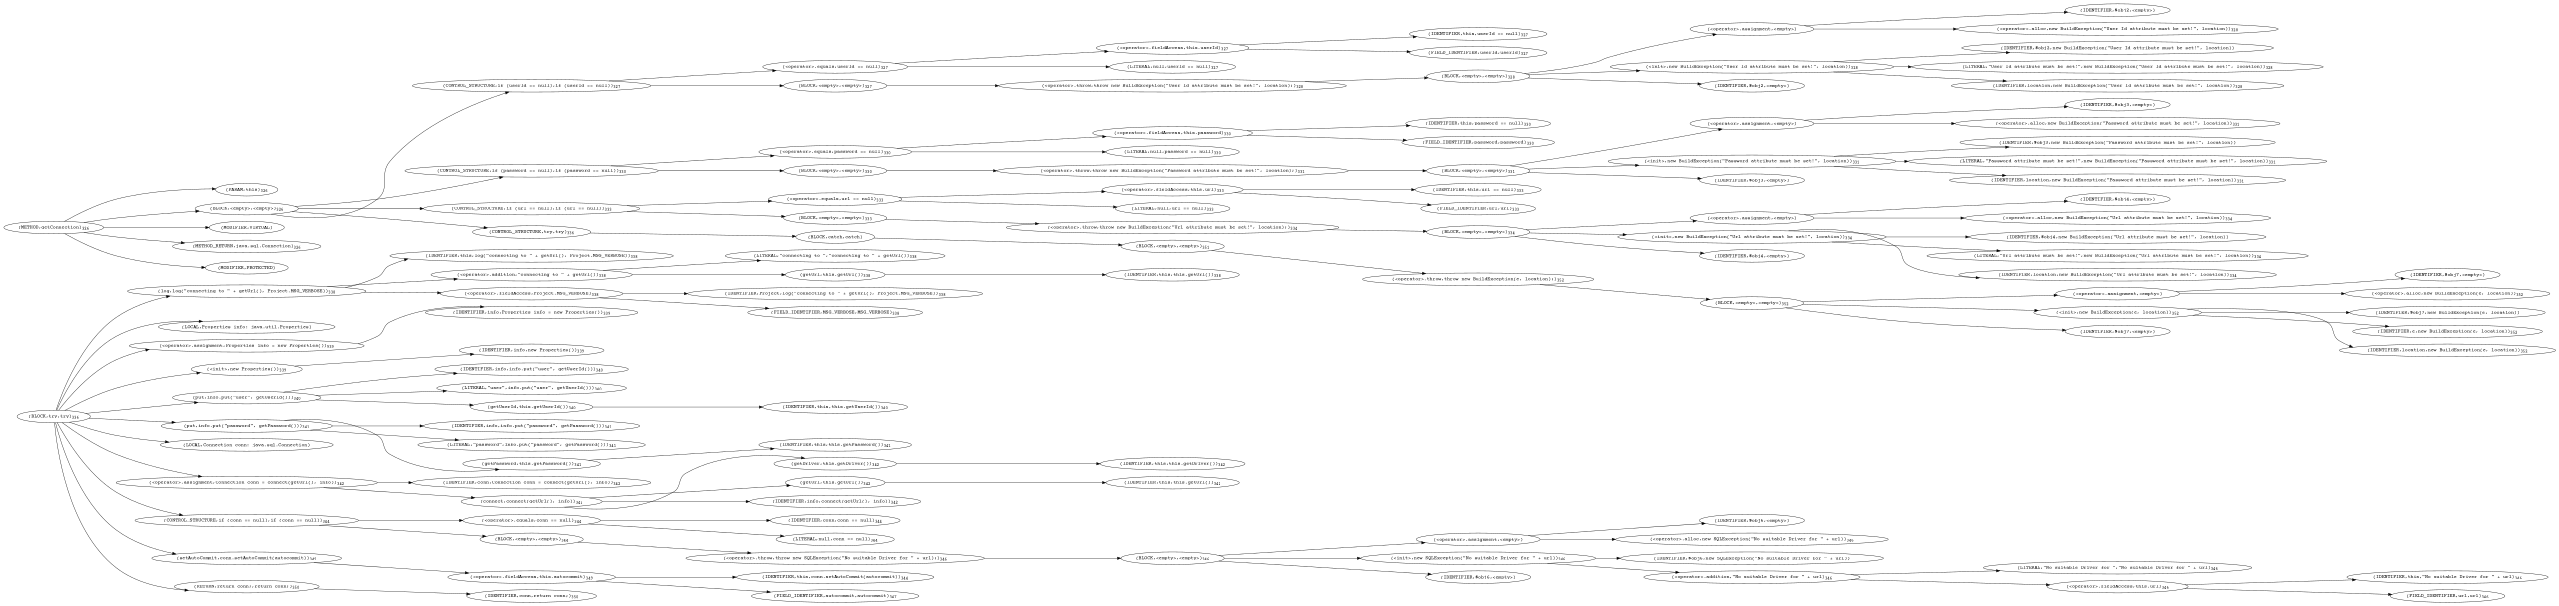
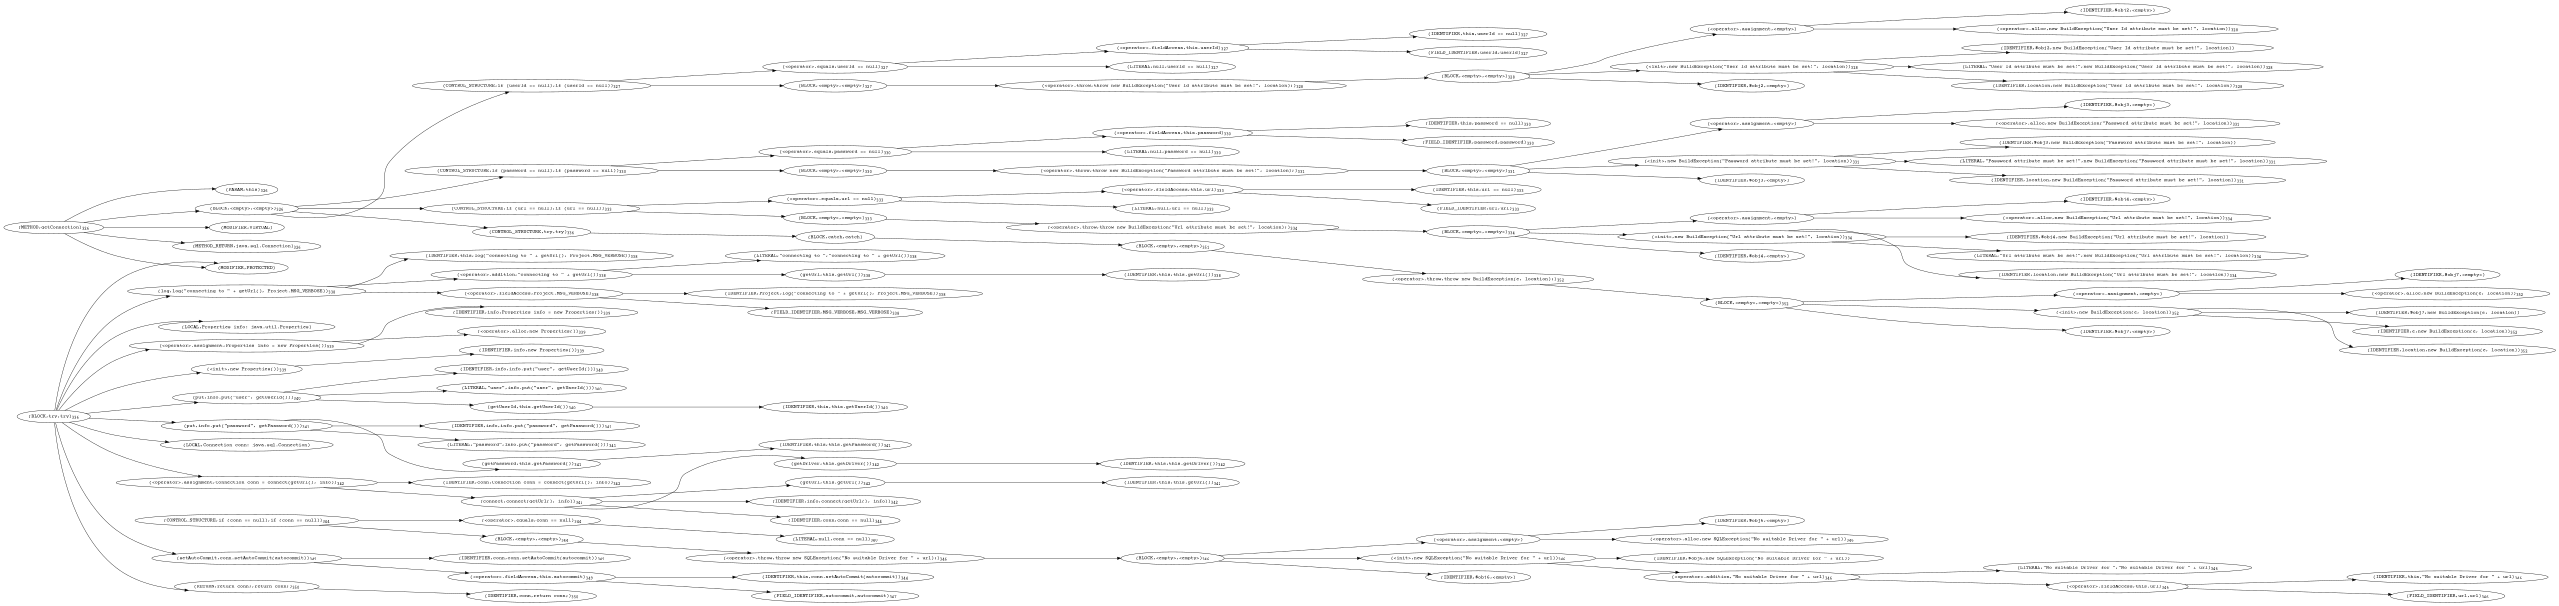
  digraph {
    fontname="Courier Prime"
    rankdir=LR
    node [fontname="Courier Prime"]
    edge [fontname="Courier Prime"]
    n1 [label=<(METHOD,getConnection)<SUB>326</SUB>>]
    n2 [label=<(PARAM,this)<SUB>326</SUB>>]
    n3 [label=<(BLOCK,&lt;empty&gt;,&lt;empty&gt;)<SUB>326</SUB>>]
    n4 [label=<(MODIFIER,PROTECTED)>]
    n5 [label=<(MODIFIER,VIRTUAL)>]
    n6 [label=<(METHOD_RETURN,java.sql.Connection)<SUB>326</SUB>>]
    n7 [label=<(CONTROL_STRUCTURE,if (userId == null),if (userId == null))<SUB>327</SUB>>]
    n8 [label=<(CONTROL_STRUCTURE,if (password == null),if (password == null))<SUB>330</SUB>>]
    n9 [label=<(CONTROL_STRUCTURE,if (url == null),if (url == null))<SUB>333</SUB>>]
    n10 [label=<(CONTROL_STRUCTURE,try,try)<SUB>336</SUB>>]
    n11 [label=<(&lt;operator&gt;.equals,userId == null)<SUB>327</SUB>>]
    n12 [label=<(BLOCK,&lt;empty&gt;,&lt;empty&gt;)<SUB>327</SUB>>]
    n13 [label=<(&lt;operator&gt;.equals,password == null)<SUB>330</SUB>>]
    n14 [label=<(BLOCK,&lt;empty&gt;,&lt;empty&gt;)<SUB>330</SUB>>]
    n15 [label=<(&lt;operator&gt;.equals,url == null)<SUB>333</SUB>>]
    n16 [label=<(BLOCK,&lt;empty&gt;,&lt;empty&gt;)<SUB>333</SUB>>]
    n17 [label=<(BLOCK,catch,catch)>]
    n18 [label=<(&lt;operator&gt;.fieldAccess,this.userId)<SUB>327</SUB>>]
    n19 [label=<(LITERAL,null,userId == null)<SUB>327</SUB>>]
    n20 [label=<(&lt;operator&gt;.throw,throw new BuildException(&quot;User Id attribute must be set!&quot;, location);)<SUB>328</SUB>>]
    n21 [label=<(IDENTIFIER,this,userId == null)<SUB>327</SUB>>]
    n22 [label=<(FIELD_IDENTIFIER,userId,userId)<SUB>327</SUB>>]
    n23 [label=<(BLOCK,&lt;empty&gt;,&lt;empty&gt;)<SUB>328</SUB>>]
    n24 [label=<(&lt;operator&gt;.assignment,&lt;empty&gt;)>]
    n25 [label=<(&lt;init&gt;,new BuildException(&quot;User Id attribute must be set!&quot;, location))<SUB>328</SUB>>]
    n26 [label=<(IDENTIFIER,$obj2,&lt;empty&gt;)>]
    n27 [label=<(IDENTIFIER,$obj2,&lt;empty&gt;)>]
    n28 [label=<(&lt;operator&gt;.alloc,new BuildException(&quot;User Id attribute must be set!&quot;, location))<SUB>328</SUB>>]
    n29 [label=<(IDENTIFIER,$obj2,new BuildException(&quot;User Id attribute must be set!&quot;, location))>]
    n30 [label=<(LITERAL,&quot;User Id attribute must be set!&quot;,new BuildException(&quot;User Id attribute must be set!&quot;, location))<SUB>328</SUB>>]
    n31 [label=<(IDENTIFIER,location,new BuildException(&quot;User Id attribute must be set!&quot;, location))<SUB>328</SUB>>]
    n32 [label=<(&lt;operator&gt;.fieldAccess,this.password)<SUB>330</SUB>>]
    n33 [label=<(LITERAL,null,password == null)<SUB>330</SUB>>]
    n34 [label=<(&lt;operator&gt;.throw,throw new BuildException(&quot;Password attribute must be set!&quot;, location);)<SUB>331</SUB>>]
    n35 [label=<(IDENTIFIER,this,password == null)<SUB>330</SUB>>]
    n36 [label=<(FIELD_IDENTIFIER,password,password)<SUB>330</SUB>>]
    n37 [label=<(BLOCK,&lt;empty&gt;,&lt;empty&gt;)<SUB>331</SUB>>]
    n38 [label=<(&lt;operator&gt;.assignment,&lt;empty&gt;)>]
    n39 [label=<(&lt;init&gt;,new BuildException(&quot;Password attribute must be set!&quot;, location))<SUB>331</SUB>>]
    n40 [label=<(IDENTIFIER,$obj3,&lt;empty&gt;)>]
    n41 [label=<(IDENTIFIER,$obj3,&lt;empty&gt;)>]
    n42 [label=<(&lt;operator&gt;.alloc,new BuildException(&quot;Password attribute must be set!&quot;, location))<SUB>331</SUB>>]
    n43 [label=<(IDENTIFIER,$obj3,new BuildException(&quot;Password attribute must be set!&quot;, location))>]
    n44 [label=<(LITERAL,&quot;Password attribute must be set!&quot;,new BuildException(&quot;Password attribute must be set!&quot;, location))<SUB>331</SUB>>]
    n45 [label=<(IDENTIFIER,location,new BuildException(&quot;Password attribute must be set!&quot;, location))<SUB>331</SUB>>]
    n46 [label=<(&lt;operator&gt;.fieldAccess,this.url)<SUB>333</SUB>>]
    n47 [label=<(LITERAL,null,url == null)<SUB>333</SUB>>]
    n48 [label=<(&lt;operator&gt;.throw,throw new BuildException(&quot;Url attribute must be set!&quot;, location);)<SUB>334</SUB>>]
    n49 [label=<(IDENTIFIER,this,url == null)<SUB>333</SUB>>]
    n50 [label=<(FIELD_IDENTIFIER,url,url)<SUB>333</SUB>>]
    n51 [label=<(BLOCK,&lt;empty&gt;,&lt;empty&gt;)<SUB>334</SUB>>]
    n52 [label=<(&lt;operator&gt;.assignment,&lt;empty&gt;)>]
    n53 [label=<(&lt;init&gt;,new BuildException(&quot;Url attribute must be set!&quot;, location))<SUB>334</SUB>>]
    n54 [label=<(IDENTIFIER,$obj4,&lt;empty&gt;)>]
    n55 [label=<(IDENTIFIER,$obj4,&lt;empty&gt;)>]
    n56 [label=<(&lt;operator&gt;.alloc,new BuildException(&quot;Url attribute must be set!&quot;, location))<SUB>334</SUB>>]
    n57 [label=<(IDENTIFIER,$obj4,new BuildException(&quot;Url attribute must be set!&quot;, location))>]
    n58 [label=<(LITERAL,&quot;Url attribute must be set!&quot;,new BuildException(&quot;Url attribute must be set!&quot;, location))<SUB>334</SUB>>]
    n59 [label=<(IDENTIFIER,location,new BuildException(&quot;Url attribute must be set!&quot;, location))<SUB>334</SUB>>]
    n60 [label=<(BLOCK,try,try)<SUB>336</SUB>>]
    n61 [label=<(log,log(&quot;connecting to &quot; + getUrl(), Project.MSG_VERBOSE))<SUB>338</SUB>>]
    n62 [label=<(LOCAL,Properties info: java.util.Properties)>]
    n63 [label=<(&lt;operator&gt;.assignment,Properties info = new Properties())<SUB>939</SUB>>]
    n64 [label=<(&lt;init&gt;,new Properties())<SUB>339</SUB>>]
    n65 [label=<(put,info.put(&quot;user&quot;, getUserId()))<SUB>340</SUB>>]
    n66 [label=<(put,info.put(&quot;password&quot;, getPassword()))<SUB>341</SUB>>]
    n67 [label=<(LOCAL,Connection conn: java.sql.Connection)>]
    n68 [label=<(&lt;operator&gt;.assignment,Connection conn = connect(getUrl(), info))<SUB>342</SUB>>]
    n69 [label=<(CONTROL_STRUCTURE,if (conn == null),if (conn == null))<SUB>344</SUB>>]
    n70 [label=<(setAutoCommit,conn.setAutoCommit(autocommit))<SUB>349</SUB>>]
    n71 [label=<(RETURN,return conn;,return conn;)<SUB>350</SUB>>]
    n72 [label=<(BLOCK,&lt;empty&gt;,&lt;empty&gt;)<SUB>351</SUB>>]
    n73 [label=<(IDENTIFIER,this,log(&quot;connecting to &quot; + getUrl(), Project.MSG_VERBOSE))<SUB>338</SUB>>]
    n74 [label=<(&lt;operator&gt;.addition,&quot;connecting to &quot; + getUrl())<SUB>338</SUB>>]
    n75 [label=<(&lt;operator&gt;.fieldAccess,Project.MSG_VERBOSE)<SUB>338</SUB>>]
    n76 [label=<(IDENTIFIER,info,Properties info = new Properties())<SUB>339</SUB>>]
+   n77 [label=<(&lt;operator&gt;.alloc,new Properties())<SUB>339</SUB>>]
    n78 [label=<(IDENTIFIER,info,new Properties())<SUB>339</SUB>>]
    n79 [label=<(IDENTIFIER,info,info.put(&quot;user&quot;, getUserId()))<SUB>340</SUB>>]
    n80 [label=<(LITERAL,&quot;user&quot;,info.put(&quot;user&quot;, getUserId()))<SUB>340</SUB>>]
    n81 [label=<(getUserId,this.getUserId())<SUB>340</SUB>>]
    n82 [label=<(IDENTIFIER,info,info.put(&quot;password&quot;, getPassword()))<SUB>341</SUB>>]
    n83 [label=<(LITERAL,&quot;password&quot;,info.put(&quot;password&quot;, getPassword()))<SUB>341</SUB>>]
    n84 [label=<(getPassword,this.getPassword())<SUB>341</SUB>>]
    n85 [label=<(IDENTIFIER,conn,Connection conn = connect(getUrl(), info))<SUB>342</SUB>>]
    n86 [label=<(connect,connect(getUrl(), info))<SUB>342</SUB>>]
    n87 [label=<(&lt;operator&gt;.equals,conn == null)<SUB>344</SUB>>]
    n88 [label=<(BLOCK,&lt;empty&gt;,&lt;empty&gt;)<SUB>344</SUB>>]
+   n89 [label=<(IDENTIFIER,conn,conn.setAutoCommit(autocommit))<SUB>349</SUB>>]
    n90 [label=<(&lt;operator&gt;.fieldAccess,this.autocommit)<SUB>349</SUB>>]
    n91 [label=<(IDENTIFIER,conn,return conn;)<SUB>350</SUB>>]
    n92 [label=<(LITERAL,&quot;connecting to &quot;,&quot;connecting to &quot; + getUrl())<SUB>338</SUB>>]
    n93 [label=<(getUrl,this.getUrl())<SUB>338</SUB>>]
    n94 [label=<(IDENTIFIER,Project,log(&quot;connecting to &quot; + getUrl(), Project.MSG_VERBOSE))<SUB>338</SUB>>]
    n95 [label=<(FIELD_IDENTIFIER,MSG_VERBOSE,MSG_VERBOSE)<SUB>338</SUB>>]
    n96 [label=<(IDENTIFIER,this,this.getUrl())<SUB>338</SUB>>]
    n97 [label=<(IDENTIFIER,this,this.getUserId())<SUB>340</SUB>>]
    n98 [label=<(IDENTIFIER,this,this.getPassword())<SUB>341</SUB>>]
    n99 [label=<(getDriver,this.getDriver())<SUB>342</SUB>>]
    n100 [label=<(getUrl,this.getUrl())<SUB>342</SUB>>]
    n101 [label=<(IDENTIFIER,info,connect(getUrl(), info))<SUB>342</SUB>>]
    n102 [label=<(IDENTIFIER,this,this.getDriver())<SUB>342</SUB>>]
    n103 [label=<(IDENTIFIER,this,this.getUrl())<SUB>342</SUB>>]
    n104 [label=<(IDENTIFIER,conn,conn == null)<SUB>344</SUB>>]
-   n105 [label=<(LITERAL,null,conn == null)<SUB>344</SUB>>]
+   n105 [label=<(LITERAL,null,conn == null)<SUB>340</SUB>>]
    n106 [label=<(&lt;operator&gt;.throw,throw new SQLException(&quot;No suitable Driver for &quot; + url);)<SUB>346</SUB>>]
    n107 [label=<(BLOCK,&lt;empty&gt;,&lt;empty&gt;)<SUB>346</SUB>>]
    n108 [label=<(&lt;operator&gt;.assignment,&lt;empty&gt;)>]
    n109 [label=<(&lt;init&gt;,new SQLException(&quot;No suitable Driver for &quot; + url))<SUB>346</SUB>>]
    n110 [label=<(IDENTIFIER,$obj6,&lt;empty&gt;)>]
    n111 [label=<(IDENTIFIER,$obj6,&lt;empty&gt;)>]
    n112 [label=<(&lt;operator&gt;.alloc,new SQLException(&quot;No suitable Driver for &quot; + url))<SUB>346</SUB>>]
    n113 [label=<(IDENTIFIER,$obj6,new SQLException(&quot;No suitable Driver for &quot; + url))>]
    n114 [label=<(&lt;operator&gt;.addition,&quot;No suitable Driver for &quot; + url)<SUB>346</SUB>>]
    n115 [label=<(LITERAL,&quot;No suitable Driver for &quot;,&quot;No suitable Driver for &quot; + url)<SUB>346</SUB>>]
    n116 [label=<(&lt;operator&gt;.fieldAccess,this.url)<SUB>346</SUB>>]
    n117 [label=<(IDENTIFIER,this,&quot;No suitable Driver for &quot; + url)<SUB>346</SUB>>]
    n118 [label=<(FIELD_IDENTIFIER,url,url)<SUB>346</SUB>>]
    n119 [label=<(IDENTIFIER,this,conn.setAutoCommit(autocommit))<SUB>344</SUB>>]
    n120 [label=<(FIELD_IDENTIFIER,autocommit,autocommit)<SUB>347</SUB>>]
    n121 [label=<(&lt;operator&gt;.throw,throw new BuildException(e, location);)<SUB>352</SUB>>]
    n122 [label=<(BLOCK,&lt;empty&gt;,&lt;empty&gt;)<SUB>352</SUB>>]
    n123 [label=<(&lt;operator&gt;.assignment,&lt;empty&gt;)>]
    n124 [label=<(&lt;init&gt;,new BuildException(e, location))<SUB>352</SUB>>]
    n125 [label=<(IDENTIFIER,$obj7,&lt;empty&gt;)>]
    n126 [label=<(IDENTIFIER,$obj7,&lt;empty&gt;)>]
    n127 [label=<(&lt;operator&gt;.alloc,new BuildException(e, location))<SUB>352</SUB>>]
    n128 [label=<(IDENTIFIER,$obj7,new BuildException(e, location))>]
    n129 [label=<(IDENTIFIER,e,new BuildException(e, location))<SUB>352</SUB>>]
    n130 [label=<(IDENTIFIER,location,new BuildException(e, location))<SUB>352</SUB>>]
    n1 -> n2
    n1 -> n3
    n1 -> n4
    n1 -> n5
    n1 -> n6
    n3 -> n7
    n3 -> n8
    n3 -> n9
    n3 -> n10
    n7 -> n11
    n7 -> n12
    n8 -> n13
    n8 -> n14
    n9 -> n15
    n9 -> n16
    n10 -> n17
    n11 -> n18
    n11 -> n19
    n12 -> n20
    n13 -> n32
    n13 -> n33
    n14 -> n34
    n15 -> n46
    n15 -> n47
    n16 -> n48
    n17 -> n72
    n18 -> n21
    n18 -> n22
    n20 -> n23
    n23 -> n24
    n23 -> n25
    n23 -> n26
    n24 -> n27
    n24 -> n28
    n25 -> n29
    n25 -> n30
    n25 -> n31
    n32 -> n35
    n32 -> n36
    n34 -> n37
    n37 -> n38
    n37 -> n39
    n37 -> n40
    n38 -> n41
    n38 -> n42
    n39 -> n43
    n39 -> n44
    n39 -> n45
    n46 -> n49
    n46 -> n50
    n48 -> n51
    n51 -> n52
    n51 -> n53
    n51 -> n54
    n52 -> n55
    n52 -> n56
    n53 -> n57
    n53 -> n58
    n53 -> n59
    n60 -> n61
    n60 -> n62
    n60 -> n63
    n60 -> n64
    n60 -> n65
    n60 -> n66
    n60 -> n67
    n60 -> n68
-   n60 -> n69
+   n60 -> n4
    n60 -> n70
    n60 -> n71
    n61 -> n73
    n61 -> n74
    n61 -> n75
    n63 -> n76
+   n63 -> n77
    n64 -> n78
    n65 -> n79
    n65 -> n80
    n65 -> n81
    n66 -> n82
    n66 -> n83
    n66 -> n84
    n68 -> n85
    n68 -> n86
    n69 -> n87
    n69 -> n88
+   n70 -> n89
    n70 -> n90
    n71 -> n91
    n72 -> n121
    n74 -> n92
    n74 -> n93
    n75 -> n94
    n75 -> n95
    n81 -> n97
    n84 -> n98
    n86 -> n99
    n86 -> n100
    n86 -> n101
-   n87 -> n104
+   n86 -> n104
    n87 -> n105
    n88 -> n106
    n90 -> n119
    n90 -> n120
    n93 -> n96
    n99 -> n102
    n100 -> n103
    n106 -> n107
    n107 -> n108
    n107 -> n109
    n107 -> n110
    n108 -> n111
    n108 -> n112
    n109 -> n113
    n109 -> n114
    n114 -> n115
    n114 -> n116
    n116 -> n117
    n116 -> n118
    n121 -> n122
    n122 -> n123
    n122 -> n124
    n122 -> n125
    n123 -> n126
    n123 -> n127
    n124 -> n128
    n124 -> n129
    n124 -> n130
  }
